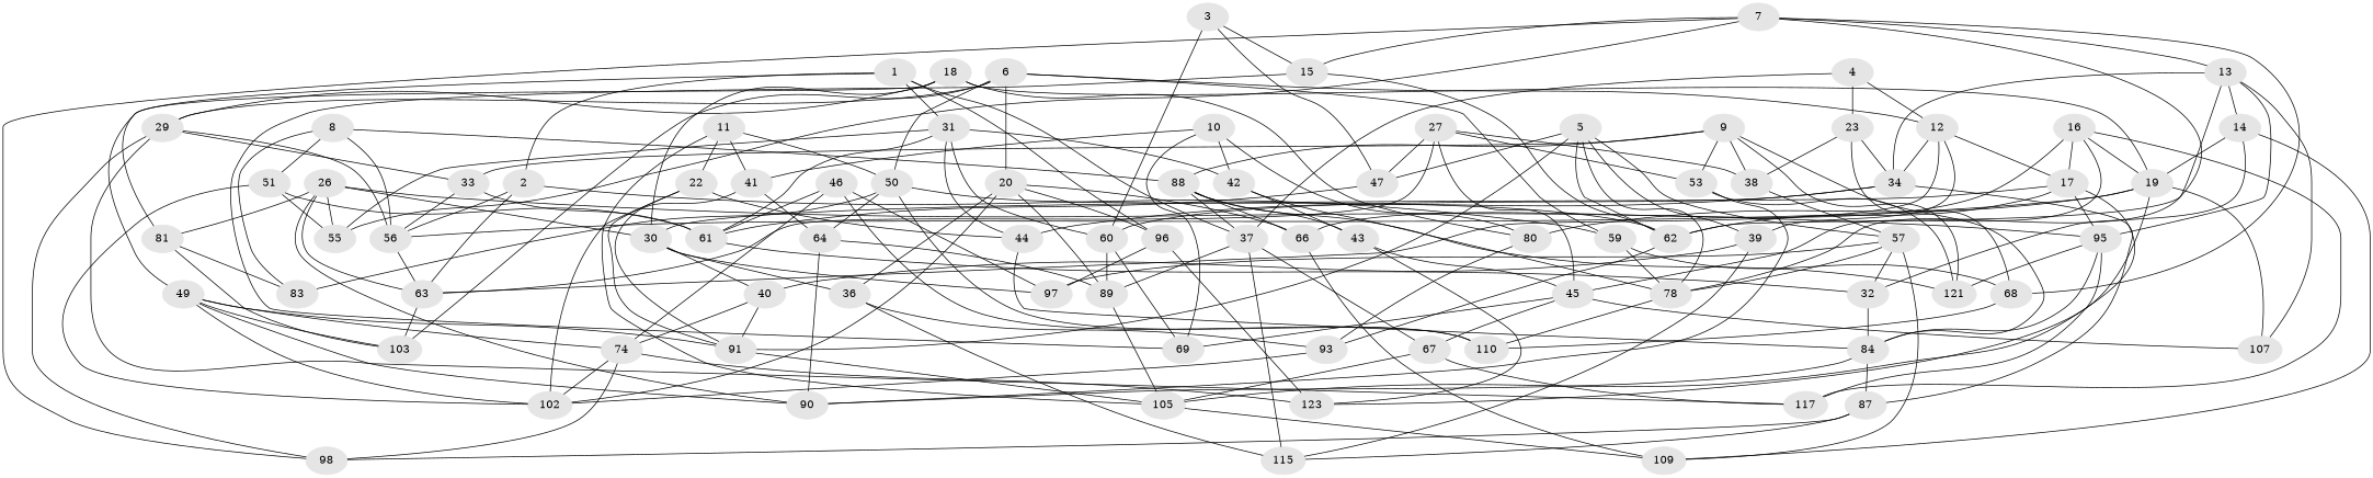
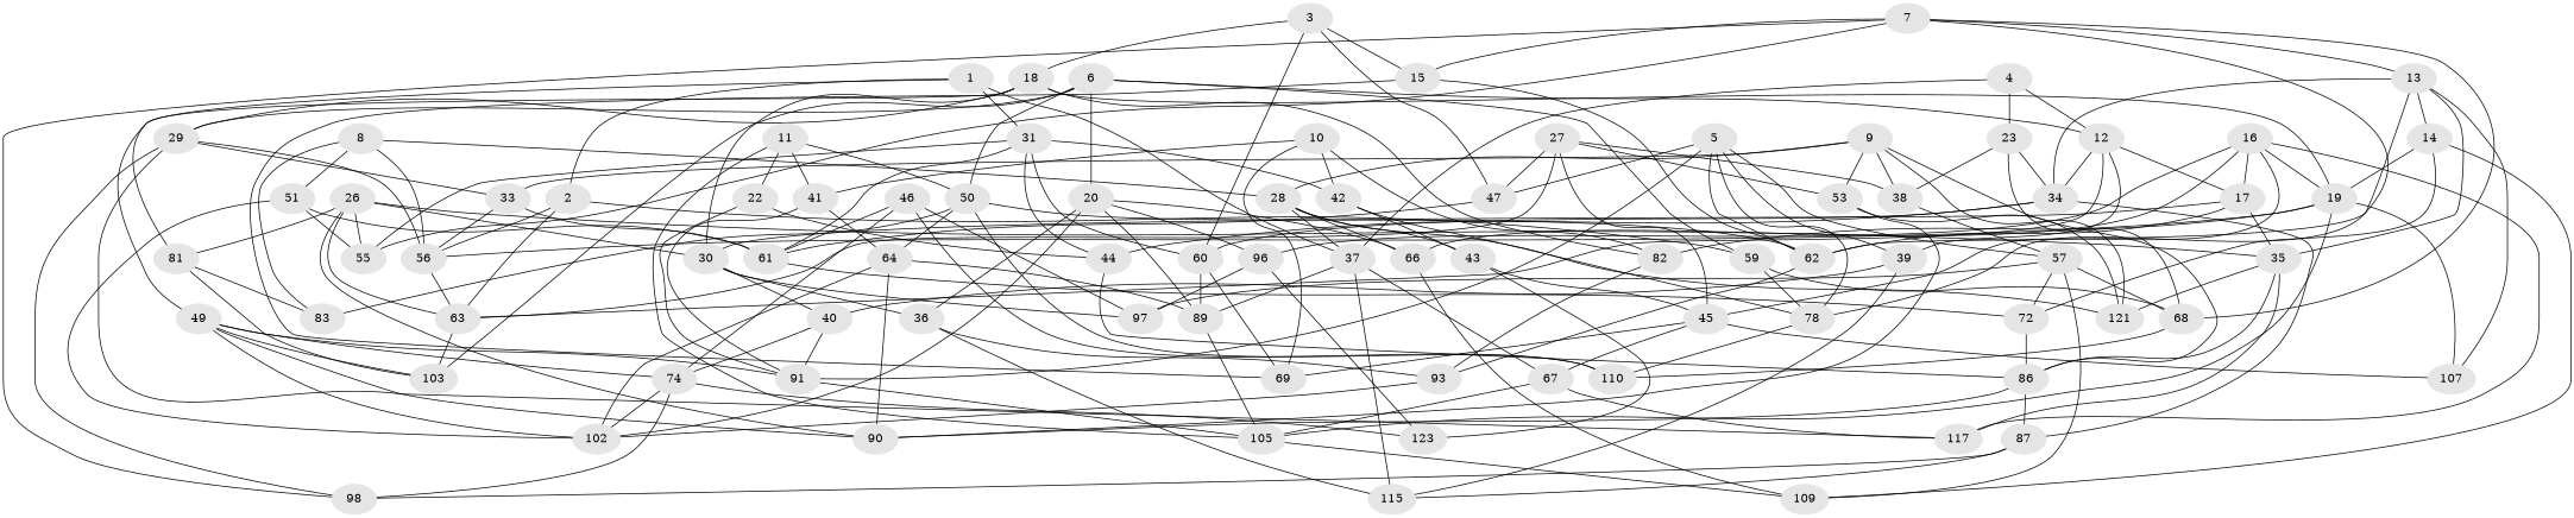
  graph {
    node [color=gray90 style=filled]
    1
    2
    31 [super="+88"]
    37 [super="+111"]
    81
    56 [super="+73"]
    59
    63 [super="+101"]
    60 [super="+65"]
    55
    42
    44
    61 [super="+104"]
    89 [super="+100"]
    115
    67
    103
    83
    78 [super="+106"]
    68
    3
    15
    18 [super="+48"]
    47
    62 [super="+118"]
    69
    29 [super="+116"]
-   80
+   80 [label=82]
    19 [super="+21"]
    30 [super="+114"]
    49 [super="+92"]
    12 [super="+86"]
    39
    17 [super="+99"]
    34 [super="+94"]
    4
    23
    38
    5 [super="+122"]
    57 [super="+79"]
    91 [super="+112"]
    40
-   72 [label=32]
+   72
    109
    97
    93
    110
    105 [super="+120"]
    6 [super="+52"]
    20 [super="+24"]
    50 [super="+82"]
    66
    96
    36
    102 [super="+119"]
    98
    33
    117
    64
    7 [super="+54"]
    13 [super="+77"]
    14
-   35 [super="+71" label=95]
+   35 [super="+71"]
    107
    8 [super="+58"]
-   28 [super="+113" label=88]
+   28 [super="+113"]
    51
    121
    43
    9 [super="+25"]
    53
-   84 [super="+95"]
+   84 [super="+95" label=86]
    90 [super="+108"]
    87
    10
    41
    11
    22
    123
    16 [super="+70"]
    45 [super="+76"]
    74 [super="+85"]
    26 [super="+32"]
    27
    46
    1 -- 2
    1 -- 31
    1 -- 37
    1 -- 81
    2 -- 56
    2 -- 59
    2 -- 63
    31 -- 60
    31 -- 55
    31 -- 42
    31 -- 44
    31 -- 61
    37 -- 89
    37 -- 115
    37 -- 67
    81 -- 103
    81 -- 83
    56 -- 63
    59 -- 78
    59 -- 68
    63 -- 103
    60 -- 89 [weight=2]
    60 -- 69
    42 -- 78
    42 -- 43
    44 -- 84
    61 -- 72
    89 -- 105
    67 -- 105
    67 -- 117
    78 -- 110
    68 -- 110
    3 -- 60
    3 -- 15
+   3 -- 18
    3 -- 47
    15 -- 62
    15 -- 69
    18 -- 29
    18 -- 80
    18 -- 19
    18 -- 30
    18 -- 49
    47 -- 61
    62 -- 93
    29 -- 56
    29 -- 98
    29 -- 33
    29 -- 117
    80 -- 93
    19 -- 56
    19 -- 80
    19 -- 105
    19 -- 107
    30 -- 40
    30 -- 97
    30 -- 36
    49 -- 103
    49 -- 91
    49 -- 102
    49 -- 90
    49 -- 74
    12 -- 63
    12 -- 39
    12 -- 17
    12 -- 34
    39 -- 115
    39 -- 40
    17 -- 62
    17 -- 30
    17 -- 35
-   17 -- 123
    34 -- 60
    34 -- 44
    34 -- 87
    4 -- 37
    4 -- 12
    4 -- 23
    23 -- 68
    23 -- 34
    23 -- 38
    38 -- 57
    5 -- 78
    5 -- 47
    5 -- 62
    5 -- 39
    5 -- 57
    5 -- 91
-   57 -- 78
+   57 -- 68
    57 -- 72
    57 -- 109
    57 -- 97
    91 -- 105
    40 -- 91
    40 -- 74
    72 -- 84
    93 -- 102
    105 -- 109
    6 -- 59
    6 -- 103
    6 -- 29
    6 -- 12
    6 -- 20
    6 -- 50
    20 -- 89
    20 -- 66
    20 -- 96
    20 -- 36
    20 -- 102
    50 -- 83
    50 -- 62
    50 -- 110
    50 -- 64
    66 -- 109
    96 -- 97
    96 -- 123
    36 -- 115
    36 -- 93
    33 -- 56
    33 -- 61
    64 -- 89
    64 -- 90
    7 -- 55
    7 -- 78
    7 -- 68
    7 -- 15
    7 -- 98
    7 -- 13
    13 -- 62
    13 -- 34
    13 -- 14
    13 -- 35
    13 -- 107
    14 -- 19
    14 -- 72
    14 -- 109
    35 -- 117
    35 -- 121
    35 -- 84
    8 -- 56
    8 -- 83
    8 -- 28
    8 -- 51
    28 -- 37
    28 -- 66
    28 -- 121
    28 -- 43
    51 -- 55
    51 -- 61
    51 -- 102
    43 -- 123
    43 -- 45
    9 -- 38
    9 -- 33
    9 -- 28
    9 -- 121
    9 -- 53
    9 -- 84
    53 -- 121
    53 -- 90
    84 -- 90
    84 -- 87
    87 -- 115
    87 -- 98
    10 -- 42
    10 -- 69
    10 -- 80
    10 -- 41
    41 -- 91
    41 -- 64
    11 -- 105
    11 -- 50
    11 -- 41
    11 -- 22
    22 -- 44
    22 -- 91
-   22 -- 102
+   64 -- 102
    16 -- 19
    16 -- 17
    16 -- 66
-   1 -- 96
+   16 -- 96
    16 -- 117
    16 -- 45
    45 -- 67
    45 -- 69
    45 -- 107
    74 -- 102
    74 -- 98
    74 -- 123
    26 -- 81
    26 -- 63
    26 -- 55
    26 -- 30
    26 -- 35
    26 -- 90
    27 -- 63
    27 -- 47
    27 -- 38
    27 -- 53
    27 -- 45
    46 -- 61
    46 -- 97
    46 -- 110
    46 -- 74
  }
